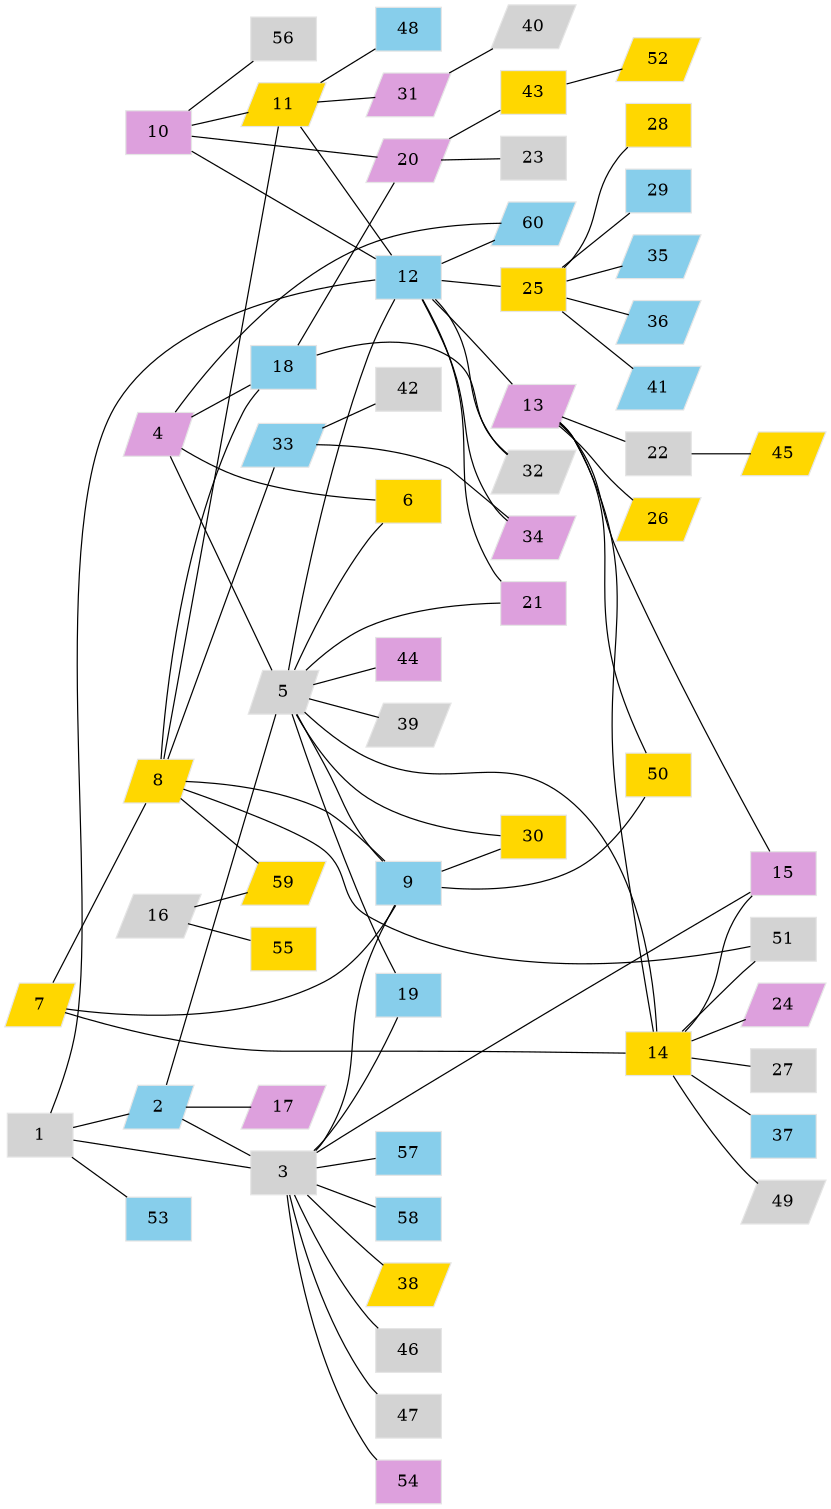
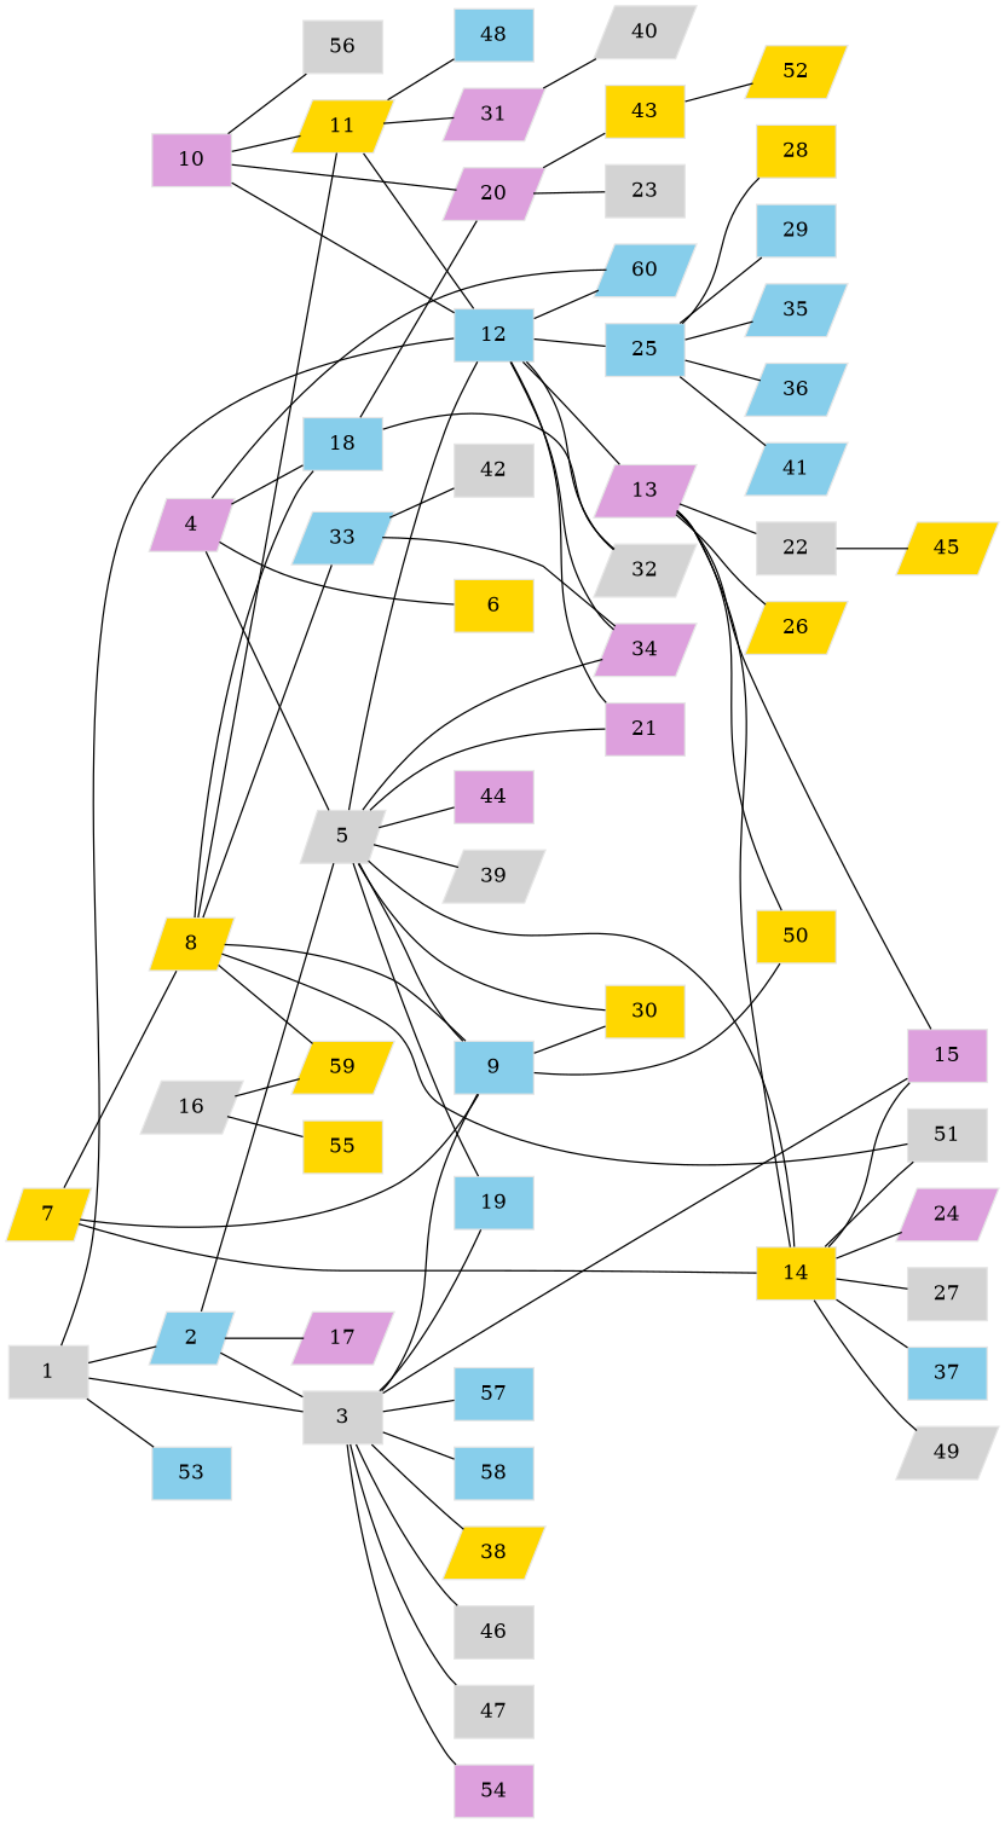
  graph {
    rankdir=LR
    node [color=gray90 fillcolor=skyblue shape=box style=filled]
    2 [shape=parallelogram]
    1 [fillcolor=lightgrey]
    3 [fillcolor=lightgrey]
    12
    53
    5 [fillcolor=lightgrey shape=parallelogram]
    17 [fillcolor=plum shape=parallelogram]
    9
    15 [fillcolor=plum]
    19
    38 [fillcolor=gold shape=parallelogram]
    46 [fillcolor=lightgrey]
    47 [fillcolor=lightgrey]
    54 [fillcolor=plum]
    57
    58
    60 [shape=parallelogram]
    21 [fillcolor=plum]
    13 [fillcolor=plum shape=parallelogram]
-   25 [fillcolor=gold]
+   25
    32 [fillcolor=lightgrey shape=parallelogram]
    34 [fillcolor=plum shape=parallelogram]
    6 [fillcolor=gold]
    14 [fillcolor=gold]
    30 [fillcolor=gold]
    39 [fillcolor=lightgrey shape=parallelogram]
    44 [fillcolor=plum]
    50 [fillcolor=gold]
    4 [fillcolor=plum shape=parallelogram]
    18
    20 [fillcolor=plum shape=parallelogram]
    51 [fillcolor=lightgrey]
    24 [fillcolor=plum shape=parallelogram]
    27 [fillcolor=lightgrey]
    37
    49 [fillcolor=lightgrey shape=parallelogram]
    7 [fillcolor=gold shape=parallelogram]
    8 [fillcolor=gold shape=parallelogram]
    11 [fillcolor=gold shape=parallelogram]
    33 [shape=parallelogram]
    59 [fillcolor=gold shape=parallelogram]
    31 [fillcolor=plum shape=parallelogram]
    48
    16 [fillcolor=lightgrey shape=parallelogram]
    55 [fillcolor=gold]
    42 [fillcolor=lightgrey]
    10 [fillcolor=plum]
    56 [fillcolor=lightgrey]
    23 [fillcolor=lightgrey]
    43 [fillcolor=gold]
    40 [fillcolor=lightgrey shape=parallelogram]
    22 [fillcolor=lightgrey]
    26 [fillcolor=gold shape=parallelogram]
    28 [fillcolor=gold]
    29
    35 [shape=parallelogram]
    36 [shape=parallelogram]
    41 [shape=parallelogram]
    45 [fillcolor=gold shape=parallelogram]
    52 [fillcolor=gold shape=parallelogram]
    2 -- 3
    2 -- 5
    2 -- 17
    1 -- 2
    1 -- 3
    1 -- 12
    1 -- 53
    3 -- 9
    3 -- 15
    3 -- 19
    3 -- 38
    3 -- 46
    3 -- 47
    3 -- 54
    3 -- 57
    3 -- 58
    12 -- 60
    12 -- 21
    12 -- 13
    12 -- 25
    12 -- 32
    12 -- 34
    5 -- 12
    5 -- 9
    5 -- 19
    5 -- 21
-   5 -- 6
+   5 -- 34
    5 -- 14
    5 -- 30
    5 -- 39
    5 -- 44
    9 -- 30
    9 -- 50
    13 -- 15
    13 -- 14
    13 -- 50
    13 -- 22
    13 -- 26
    25 -- 28
    25 -- 29
    25 -- 35
    25 -- 36
    25 -- 41
    14 -- 15
    14 -- 51
    14 -- 24
    14 -- 27
    14 -- 37
    14 -- 49
    4 -- 5
    4 -- 60
    4 -- 6
    4 -- 18
    18 -- 32
    18 -- 20
    20 -- 23
    20 -- 43
    7 -- 9
    7 -- 14
    7 -- 8
    8 -- 9
    8 -- 18
    8 -- 51
    8 -- 11
    8 -- 33
    8 -- 59
    11 -- 12
    11 -- 31
    11 -- 48
    33 -- 34
    33 -- 42
    31 -- 40
    16 -- 59
    16 -- 55
    10 -- 12
    10 -- 20
    10 -- 11
    10 -- 56
    43 -- 52
    22 -- 45
  }
